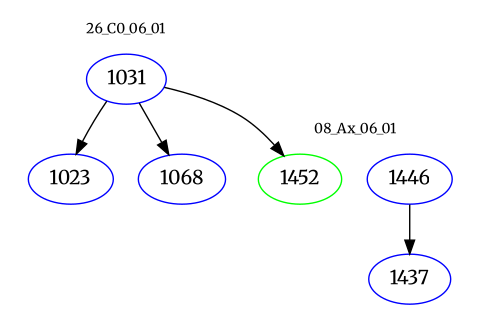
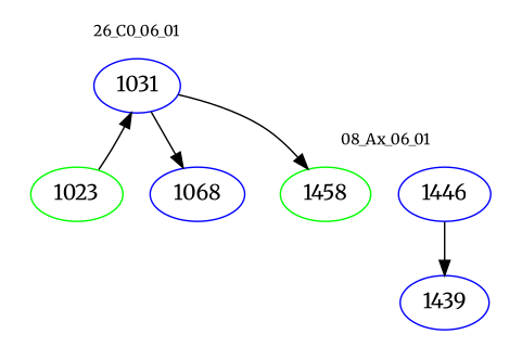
  digraph {
    fontname=Merriweather
    node [color=blue fontname=Merriweather]
    edge [color=black fontname=Merriweather]
    n1 [label=1446]
-   n2 [label=1437]
-   n3 [color=green label=1452]
+   n2 [label=1439]
+   n3 [color=green label=1458]
    n4 [label=1031]
-   n5 [label=1023]
+   n5 [color=green label=1023]
    n6 [label=1068]
    subgraph cluster_1 {
      color=white
      fontsize=10
      label="08_Ax_06_01"
      n1
      n2
      n3
    }
    subgraph cluster_2 {
      color=white
      fontsize=10
      label="26_C0_06_01"
      n4
      n5
      n6
    }
    n1 -> n2
    n4 -> n3
-   n4 -> n5
+   n5 -> n4
    n4 -> n6
  }
